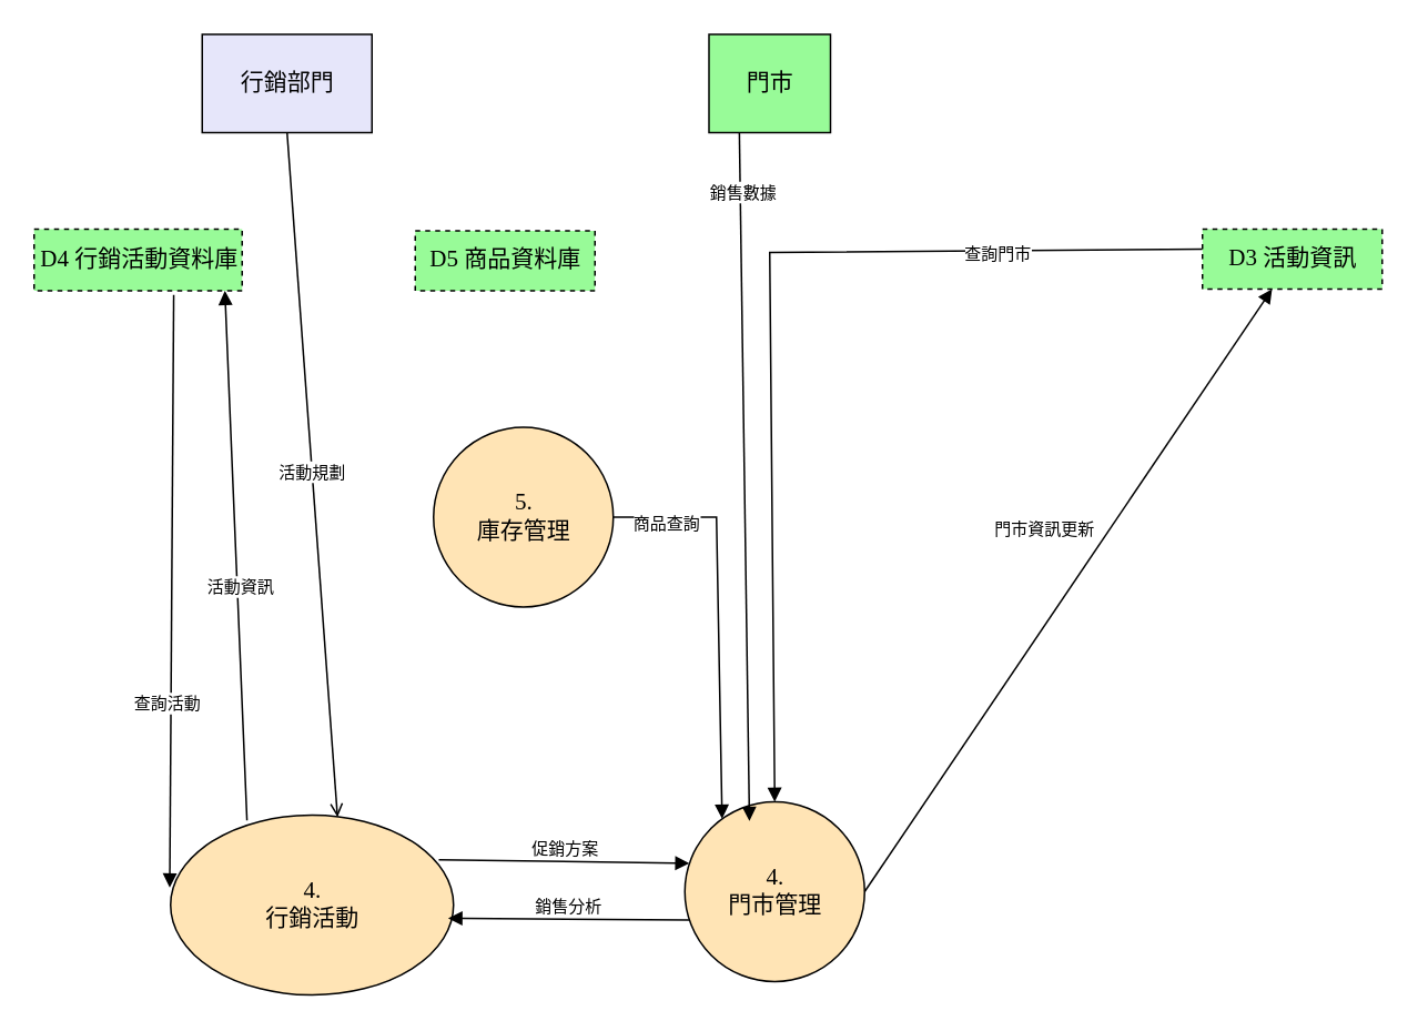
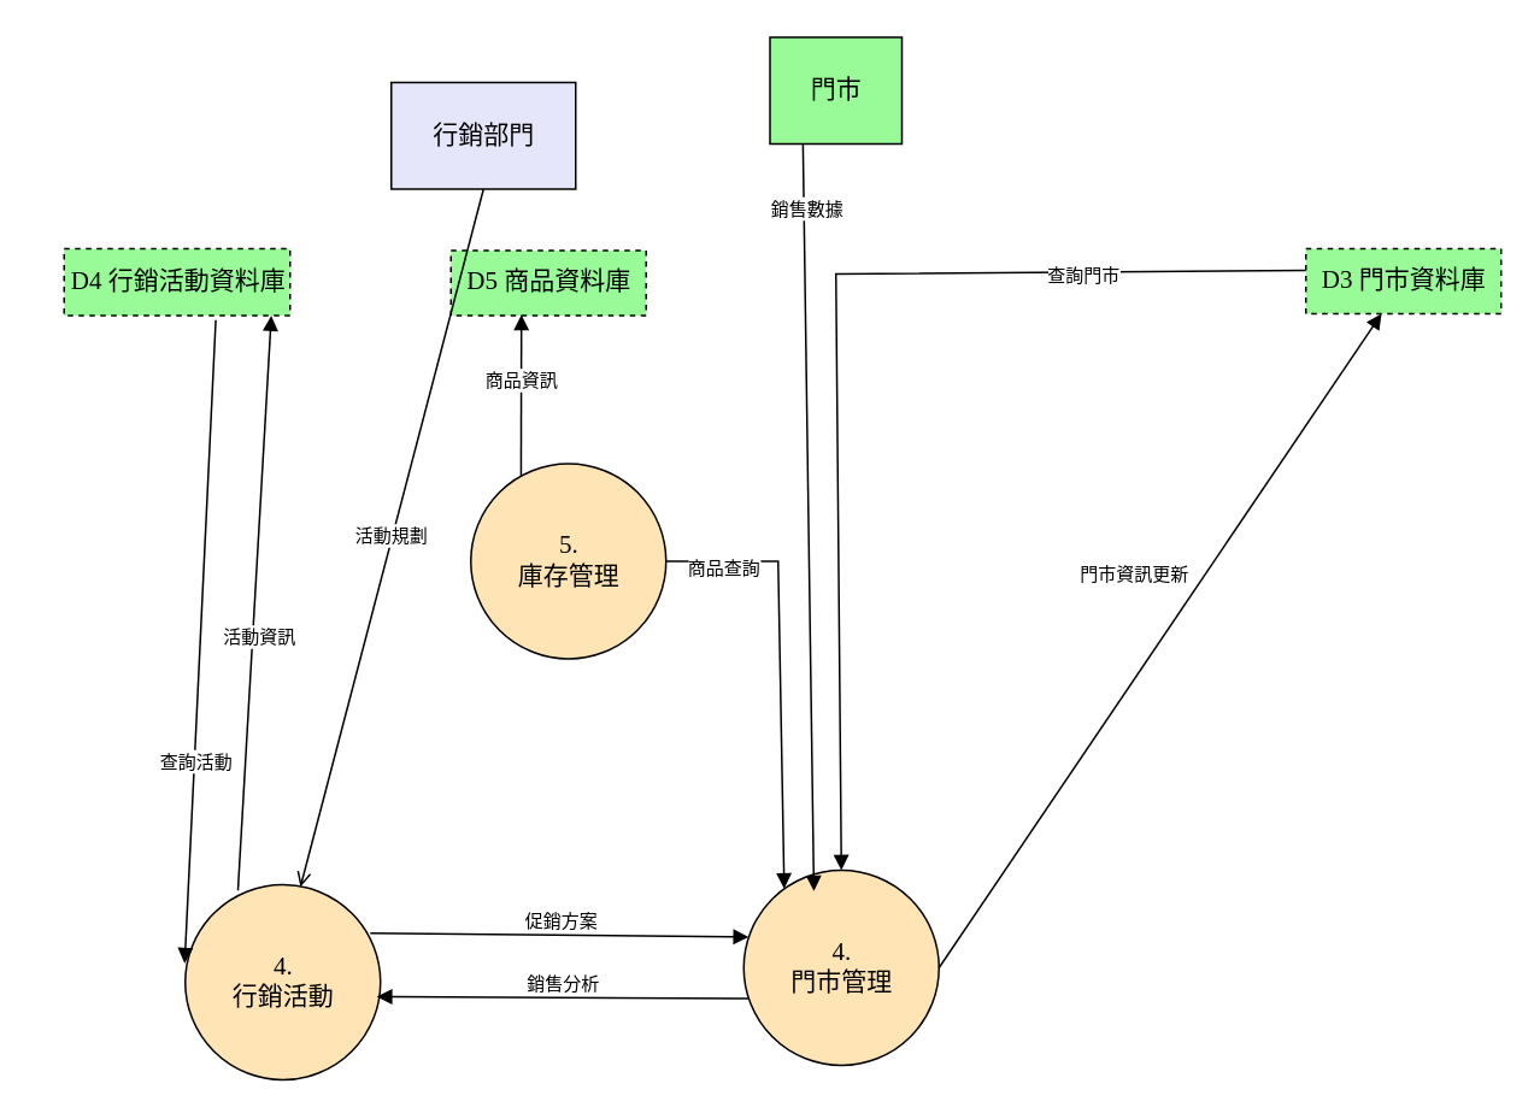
  <mxCell id="0" />
  <mxCell id="1" parent="0" />
  <mxCell id="2" value="&lt;font style='font-size: 14.0px;' face='Microsoft JhengHei' color='#000000'&gt;門市&lt;/font&gt;" style="verticalAlign=middle;html=1;rounded=0;labelBackgroundColor=none;strokeColor=black;fillColor=#98fb98;strokeWidth=1;dashed=0;" parent="1" vertex="1"><mxGeometry x="425.5" y="20" width="73" height="59" as="geometry" /></mxCell>
  <mxCell id="3" value="&lt;font style='font-size: 14.0px;' face='Microsoft JhengHei' color='#000000'&gt;4.&lt;br/&gt;門市管理&lt;/font&gt;" style="ellipse;aspect=fixed;verticalAlign=middle;html=1;rounded=0;labelBackgroundColor=none;strokeColor=black;fillColor=#ffe4b5;strokeWidth=1;dashed=0;" parent="1" vertex="1"><mxGeometry x="411" y="481" width="108" height="108" as="geometry" /></mxCell>
- <mxCell id="4" value="&lt;font style='font-size: 14.0px;' face='Microsoft JhengHei' color='#000000'&gt;行銷部門&lt;/font&gt;" style="verticalAlign=middle;html=1;rounded=0;labelBackgroundColor=none;strokeColor=black;fillColor=#e6e6fa;strokeWidth=1;dashed=0;" parent="1" vertex="1"><mxGeometry x="121" y="20" width="102" height="59" as="geometry" /></mxCell>
- <mxCell id="5" value="&lt;font style='font-size: 14.0px;' face='Microsoft JhengHei' color='#000000'&gt;4.&lt;br/&gt;行銷活動&lt;/font&gt;" style="ellipse;aspect=fixed;verticalAlign=middle;html=1;rounded=0;labelBackgroundColor=none;strokeColor=black;fillColor=#ffe4b5;strokeWidth=1;dashed=0;" parent="1" vertex="1"><mxGeometry x="102" y="489" width="170" height="108" as="geometry" /></mxCell>
- <mxCell id="6" value="&lt;font style='font-size: 14.0px;' face='Microsoft JhengHei' color='#000000'&gt;D4 行銷活動資料庫&lt;/font&gt;" style="verticalAlign=middle;html=1;rounded=0;labelBackgroundColor=none;strokeColor=black;fillColor=#98fb98;strokeWidth=1;dashed=1;" parent="1" vertex="1"><mxGeometry x="20" y="137" width="125" height="37" as="geometry" /></mxCell>
+ <mxCell id="4" value="&lt;font style='font-size: 14.0px;' face='Microsoft JhengHei' color='#000000'&gt;行銷部門&lt;/font&gt;" style="verticalAlign=middle;html=1;rounded=0;labelBackgroundColor=none;strokeColor=black;fillColor=#e6e6fa;strokeWidth=1;dashed=0;" parent="1" vertex="1"><mxGeometry x="216" y="45" width="102" height="59" as="geometry" /></mxCell>
+ <mxCell id="5" value="&lt;font style='font-size: 14.0px;' face='Microsoft JhengHei' color='#000000'&gt;4.&lt;br/&gt;行銷活動&lt;/font&gt;" style="ellipse;aspect=fixed;verticalAlign=middle;html=1;rounded=0;labelBackgroundColor=none;strokeColor=black;fillColor=#ffe4b5;strokeWidth=1;dashed=0;" parent="1" vertex="1"><mxGeometry x="102" y="489" width="108" height="108" as="geometry" /></mxCell>
+ <mxCell id="6" value="&lt;font style='font-size: 14.0px;' face='Microsoft JhengHei' color='#000000'&gt;D4 行銷活動資料庫&lt;/font&gt;" style="verticalAlign=middle;html=1;rounded=0;labelBackgroundColor=none;strokeColor=black;fillColor=#98fb98;strokeWidth=1;dashed=1;" parent="1" vertex="1"><mxGeometry x="35" y="137" width="125" height="37" as="geometry" /></mxCell>
  <mxCell id="7" value="&lt;font style='font-size: 14.0px;' face='Microsoft JhengHei' color='#000000'&gt;D5 商品資料庫&lt;/font&gt;" style="verticalAlign=middle;html=1;rounded=0;labelBackgroundColor=none;strokeColor=black;fillColor=#98fb98;strokeWidth=1;dashed=1;" parent="1" vertex="1"><mxGeometry x="249" y="138" width="108" height="36" as="geometry" /></mxCell>
  <mxCell id="8" value="&lt;font style='font-size: 14.0px;' face='Microsoft JhengHei' color='#000000'&gt;5.&lt;br/&gt;庫存管理&lt;/font&gt;" style="ellipse;aspect=fixed;verticalAlign=middle;html=1;rounded=0;labelBackgroundColor=none;strokeColor=black;fillColor=#ffe4b5;strokeWidth=1;dashed=0;" parent="1" vertex="1"><mxGeometry x="260" y="256" width="108" height="108" as="geometry" /></mxCell>
  <mxCell id="9" style="html=1;endArrow=block;dashed=0;endFill=1;startArrow=none;startFill=0;fillColor=black;strokeColor=black;strokeWidth=1;rounded=0;exitX=0.25;exitY=1;entryX=0.433;entryY=0.0;exitDx=0;exitDy=0;" parent="1" source="2" edge="1"><mxGeometry relative="1" as="geometry"><mxPoint x="446" y="94" as="sourcePoint" /><mxPoint x="449.811" y="492.481" as="targetPoint" /></mxGeometry></mxCell>
  <mxCell id="10" value="&lt;font style='font-size: 10.0px;' face='Microsoft JhengHei' color='#000000'&gt; 銷售數據&lt;/font&gt;" style="edgeLabel;html=1;align=center;verticalAlign=bottom;resizable=0;points=[];" parent="9" vertex="1" connectable="0"><mxGeometry relative="1" as="geometry"><mxPoint x="-1" y="-163" as="offset" /></mxGeometry></mxCell>
  <mxCell id="11" style="html=1;endArrow=open;dashed=0;endFill=1;startArrow=none;startFill=0;fillColor=black;strokeColor=black;strokeWidth=1;rounded=0;exitX=0.5;exitY=1;entryX=0.59;entryY=0.011;exitDx=0;exitDy=0;entryDx=0;entryDy=0;entryPerimeter=0;" parent="1" source="4" target="5" edge="1"><mxGeometry relative="1" as="geometry"><mxPoint x="167.85" y="7" as="sourcePoint" /><mxPoint x="156.152" y="499.417" as="targetPoint" /><Array as="points" /></mxGeometry></mxCell>
  <mxCell id="12" value="&lt;font style='font-size: 10.0px;' face='Microsoft JhengHei' color='#000000'&gt; 活動規劃&lt;/font&gt;" style="edgeLabel;html=1;align=center;verticalAlign=bottom;resizable=0;points=[];rotation=0;" parent="11" vertex="1" connectable="0"><mxGeometry relative="1" as="geometry"><mxPoint x="-1" y="7" as="offset" /></mxGeometry></mxCell>
  <mxCell id="13" style="html=1;endArrow=block;dashed=0;endFill=1;startArrow=none;startFill=0;fillColor=black;strokeColor=black;strokeWidth=1;rounded=0;exitX=0.0;exitY=0.333;entryX=0.5;entryY=0;entryDx=0;entryDy=0;" parent="1" source="29" target="3" edge="1"><mxGeometry relative="1" as="geometry"><mxPoint x="630.73" y="149" as="sourcePoint" /><mxPoint x="456" y="437.92" as="targetPoint" /><Array as="points"><mxPoint x="462" y="151" /></Array></mxGeometry></mxCell>
  <mxCell id="14" value="&lt;font style='font-size: 10.0px;' face='Microsoft JhengHei' color='#000000'&gt; 查詢門市&lt;/font&gt;" style="edgeLabel;html=1;align=center;verticalAlign=bottom;resizable=0;points=[];" parent="13" vertex="1" connectable="0"><mxGeometry relative="1" as="geometry"><mxPoint x="136" y="-26" as="offset" /></mxGeometry></mxCell>
  <mxCell id="15" style="html=1;endArrow=block;dashed=0;endFill=1;startArrow=none;startFill=0;fillColor=black;strokeColor=black;strokeWidth=1;rounded=0;exitX=0.671;exitY=1.069;entryX=-0.003;entryY=0.403;exitDx=0;exitDy=0;exitPerimeter=0;entryDx=0;entryDy=0;entryPerimeter=0;" parent="1" source="6" target="5" edge="1"><mxGeometry relative="1" as="geometry"><mxPoint x="127" y="173.17" as="sourcePoint" /><mxPoint x="127" y="652.06" as="targetPoint" /><Array as="points" /></mxGeometry></mxCell>
  <mxCell id="16" value="&lt;font style='font-size: 10.0px;' face='Microsoft JhengHei' color='#000000'&gt; 查詢活動&lt;/font&gt;" style="edgeLabel;html=1;align=center;verticalAlign=bottom;resizable=0;points=[];" parent="15" vertex="1" connectable="0"><mxGeometry relative="1" as="geometry"><mxPoint x="-3" y="75" as="offset" /></mxGeometry></mxCell>
  <mxCell id="17" style="html=1;endArrow=block;dashed=0;endFill=1;startArrow=none;startFill=0;fillColor=black;strokeColor=black;strokeWidth=1;rounded=0;exitX=0.0;exitY=0.667;entryX=0.981;entryY=0.574;entryDx=0;entryDy=0;entryPerimeter=0;" parent="1" source="3" target="5" edge="1"><mxGeometry relative="1" as="geometry"><mxPoint x="393.94" y="519" as="sourcePoint" /><mxPoint x="204.25" y="638.34" as="targetPoint" /><Array as="points" /></mxGeometry></mxCell>
  <mxCell id="18" value="&lt;font style='font-size: 10.0px;' face='Microsoft JhengHei' color='#000000'&gt; 銷售分析&lt;/font&gt;" style="edgeLabel;html=1;align=center;verticalAlign=bottom;resizable=0;points=[];" parent="17" vertex="1" connectable="0"><mxGeometry relative="1" as="geometry" /></mxCell>
  <mxCell id="19" style="html=1;endArrow=block;dashed=0;endFill=1;startArrow=none;startFill=0;fillColor=black;strokeColor=black;strokeWidth=1;rounded=0;exitX=0.27;exitY=0.029;entryX=0.917;entryY=1.0;exitDx=0;exitDy=0;exitPerimeter=0;" parent="1" source="5" target="6" edge="1"><mxGeometry relative="1" as="geometry"><mxPoint x="136" y="651.64" as="sourcePoint" /><mxPoint x="136" y="183.22" as="targetPoint" /></mxGeometry></mxCell>
  <mxCell id="20" value="&lt;font style='font-size: 10.0px;' face='Microsoft JhengHei' color='#000000'&gt; 活動資訊&lt;/font&gt;" style="edgeLabel;html=1;align=center;verticalAlign=bottom;resizable=0;points=[];" parent="19" vertex="1" connectable="0"><mxGeometry relative="1" as="geometry"><mxPoint x="2" y="27" as="offset" /></mxGeometry></mxCell>
  <mxCell id="21" style="html=1;endArrow=block;dashed=0;endFill=1;startArrow=none;startFill=0;fillColor=black;strokeColor=black;strokeWidth=1;rounded=0;exitX=0.948;exitY=0.248;entryX=0.0;entryY=0.333;exitDx=0;exitDy=0;exitPerimeter=0;" parent="1" source="5" target="3" edge="1"><mxGeometry relative="1" as="geometry"><mxPoint x="184.5" y="639.26" as="sourcePoint" /><mxPoint x="383.84" y="483" as="targetPoint" /><Array as="points" /></mxGeometry></mxCell>
  <mxCell id="22" value="&lt;font style='font-size: 10.0px;' face='Microsoft JhengHei' color='#000000'&gt; 促銷方案&lt;/font&gt;" style="edgeLabel;html=1;align=center;verticalAlign=bottom;resizable=0;points=[];" parent="21" vertex="1" connectable="0"><mxGeometry relative="1" as="geometry" /></mxCell>
+ <mxCell id="23" style="html=1;endArrow=block;dashed=0;endFill=1;startArrow=none;startFill=0;fillColor=black;strokeColor=black;strokeWidth=1;rounded=0;exitX=0.222;exitY=0.0;entryX=0.361;entryY=0.987;entryDx=0;entryDy=0;entryPerimeter=0;" parent="1" source="8" target="7" edge="1"><mxGeometry relative="1" as="geometry"><mxPoint x="284" y="264.75" as="sourcePoint" /><mxPoint x="284" y="183.16" as="targetPoint" /></mxGeometry></mxCell>
+ <mxCell id="24" value="&lt;font style='font-size: 10.0px;' face='Microsoft JhengHei' color='#000000'&gt; 商品資訊&lt;/font&gt;" style="edgeLabel;html=1;align=center;verticalAlign=bottom;resizable=0;points=[];" parent="23" connectable="0" vertex="1"><mxGeometry relative="1" as="geometry" /></mxCell>
  <mxCell id="25" style="html=1;endArrow=block;dashed=0;endFill=1;startArrow=none;startFill=0;fillColor=black;strokeColor=black;strokeWidth=1;rounded=0;exitX=1.0;exitY=0.5;entryX=0.132;entryY=0.0;" parent="1" source="8" target="3" edge="1"><mxGeometry relative="1" as="geometry"><mxPoint x="368.14" y="310" as="sourcePoint" /><mxPoint x="405.25" y="454.17" as="targetPoint" /><Array as="points"><mxPoint x="430" y="310" /></Array></mxGeometry></mxCell>
  <mxCell id="26" value="&lt;font style=&quot;font-size: 10.0px;&quot; face=&quot;Microsoft JhengHei&quot; color=&quot;#000000&quot;&gt; 商品查詢&lt;/font&gt;" style="edgeLabel;html=1;align=center;verticalAlign=bottom;resizable=0;points=[];" parent="25" connectable="0" vertex="1"><mxGeometry relative="1" as="geometry"><mxPoint x="-32" y="-48" as="offset" /></mxGeometry></mxCell>
  <mxCell id="27" value="" style="html=1;endArrow=block;dashed=0;endFill=1;startArrow=none;startFill=0;fillColor=black;strokeColor=black;strokeWidth=1;rounded=0;exitX=1;exitY=0.5;exitDx=0;exitDy=0;" parent="1" source="3" target="29" edge="1"><mxGeometry relative="1" as="geometry"><mxPoint x="506" y="462" as="sourcePoint" /><mxPoint x="566.25" y="234.001" as="targetPoint" /><Array as="points" /></mxGeometry></mxCell>
  <mxCell id="28" value="&lt;font style='font-size: 10.0px;' face='Microsoft JhengHei' color='#000000'&gt; 門市資訊更新&lt;/font&gt;" style="edgeLabel;html=1;align=center;verticalAlign=bottom;resizable=0;points=[];" parent="27" connectable="0" vertex="1"><mxGeometry relative="1" as="geometry"><mxPoint x="-15" y="-29" as="offset" /></mxGeometry></mxCell>
- <mxCell id="29" value="&lt;font style='font-size: 14.0px;' face='Microsoft JhengHei' color='#000000'&gt;D3 活動資訊&lt;/font&gt;" style="verticalAlign=middle;html=1;rounded=0;labelBackgroundColor=none;strokeColor=black;fillColor=#98fb98;strokeWidth=1;dashed=1;" parent="1" vertex="1"><mxGeometry x="722" y="137" width="108" height="36" as="geometry" /></mxCell>
+ <mxCell id="29" value="&lt;font style='font-size: 14.0px;' face='Microsoft JhengHei' color='#000000'&gt;D3 門市資料庫&lt;/font&gt;" style="verticalAlign=middle;html=1;rounded=0;labelBackgroundColor=none;strokeColor=black;fillColor=#98fb98;strokeWidth=1;dashed=1;" parent="1" vertex="1"><mxGeometry x="722" y="137" width="108" height="36" as="geometry" /></mxCell>
